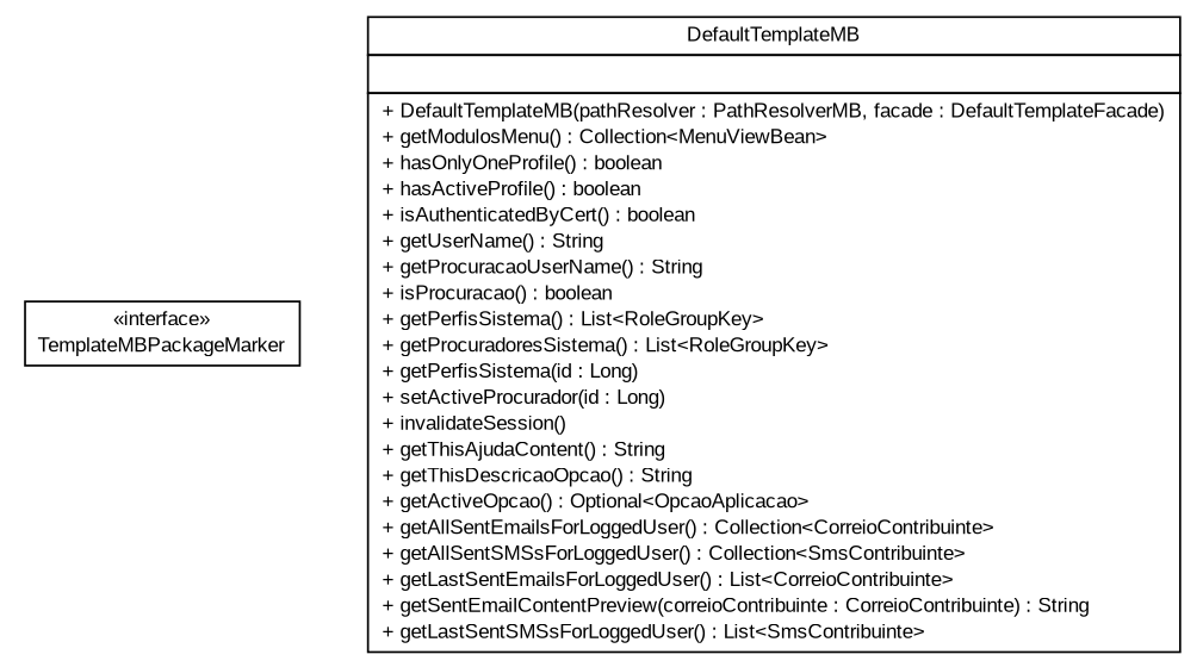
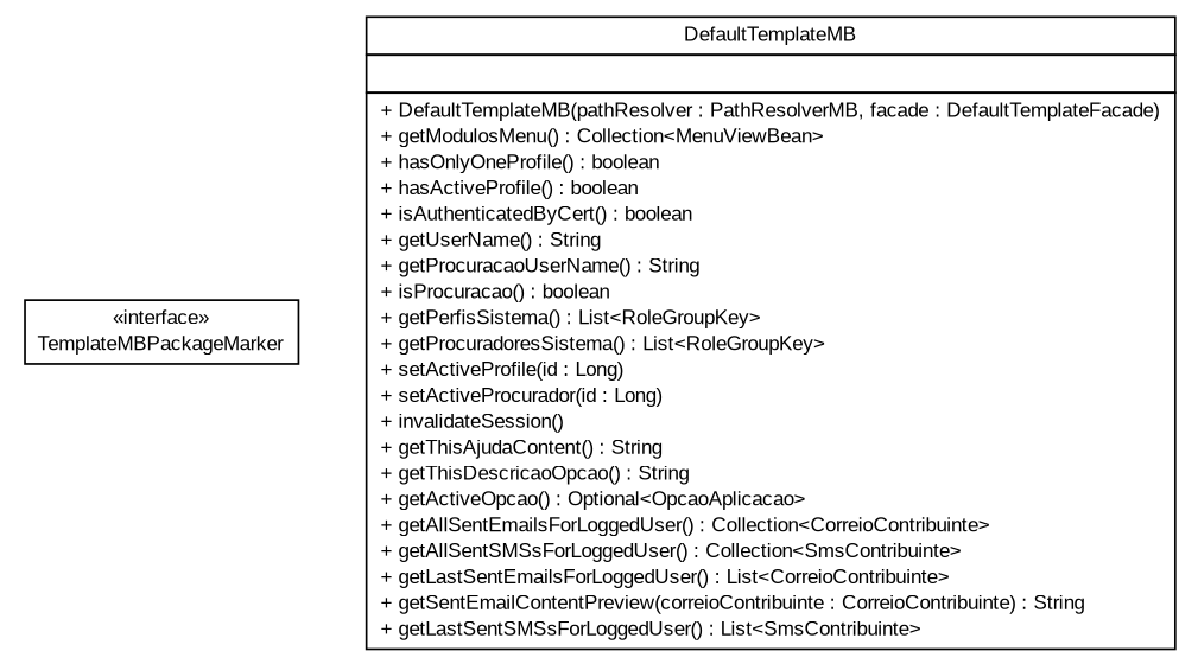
  digraph {
    nodesep=0.25
    ranksep=0.5
    node [fontcolor=black fontname=arial fontsize=10.0 shape=plaintext]
    n1 [label=<<table title="br.gov.to.sefaz.seg.template.managedbean.TemplateMBPackageMarker" border="0" cellborder="1" cellspacing="0" cellpadding="2" port="p" href="./TemplateMBPackageMarker.html"> 		<tr><td><table border="0" cellspacing="0" cellpadding="1"> <tr><td align="center" balign="center"> &#171;interface&#187; </td></tr> <tr><td align="center" balign="center"> TemplateMBPackageMarker </td></tr> 		</table></td></tr> 		</table>>]
-   n2 [label=<<table title="br.gov.to.sefaz.seg.template.managedbean.DefaultTemplateMB" border="0" cellborder="1" cellspacing="0" cellpadding="2" port="p" href="./DefaultTemplateMB.html"> 		<tr><td><table border="0" cellspacing="0" cellpadding="1"> <tr><td align="center" balign="center"> DefaultTemplateMB </td></tr> 		</table></td></tr> 		<tr><td><table border="0" cellspacing="0" cellpadding="1"> <tr><td align="left" balign="left">  </td></tr> 		</table></td></tr> 		<tr><td><table border="0" cellspacing="0" cellpadding="1"> <tr><td align="left" balign="left"> + DefaultTemplateMB(pathResolver : PathResolverMB, facade : DefaultTemplateFacade) </td></tr> <tr><td align="left" balign="left"> + getModulosMenu() : Collection&lt;MenuViewBean&gt; </td></tr> <tr><td align="left" balign="left"> + hasOnlyOneProfile() : boolean </td></tr> <tr><td align="left" balign="left"> + hasActiveProfile() : boolean </td></tr> <tr><td align="left" balign="left"> + isAuthenticatedByCert() : boolean </td></tr> <tr><td align="left" balign="left"> + getUserName() : String </td></tr> <tr><td align="left" balign="left"> + getProcuracaoUserName() : String </td></tr> <tr><td align="left" balign="left"> + isProcuracao() : boolean </td></tr> <tr><td align="left" balign="left"> + getPerfisSistema() : List&lt;RoleGroupKey&gt; </td></tr> <tr><td align="left" balign="left"> + getProcuradoresSistema() : List&lt;RoleGroupKey&gt; </td></tr> <tr><td align="left" balign="left"> + getPerfisSistema(id : Long) </td></tr> <tr><td align="left" balign="left"> + setActiveProcurador(id : Long) </td></tr> <tr><td align="left" balign="left"> + invalidateSession() </td></tr> <tr><td align="left" balign="left"> + getThisAjudaContent() : String </td></tr> <tr><td align="left" balign="left"> + getThisDescricaoOpcao() : String </td></tr> <tr><td align="left" balign="left"> + getActiveOpcao() : Optional&lt;OpcaoAplicacao&gt; </td></tr> <tr><td align="left" balign="left"> + getAllSentEmailsForLoggedUser() : Collection&lt;CorreioContribuinte&gt; </td></tr> <tr><td align="left" balign="left"> + getAllSentSMSsForLoggedUser() : Collection&lt;SmsContribuinte&gt; </td></tr> <tr><td align="left" balign="left"> + getLastSentEmailsForLoggedUser() : List&lt;CorreioContribuinte&gt; </td></tr> <tr><td align="left" balign="left"> + getSentEmailContentPreview(correioContribuinte : CorreioContribuinte) : String </td></tr> <tr><td align="left" balign="left"> + getLastSentSMSsForLoggedUser() : List&lt;SmsContribuinte&gt; </td></tr> 		</table></td></tr> 		</table>>]
+   n2 [label=<<table title="br.gov.to.sefaz.seg.template.managedbean.DefaultTemplateMB" border="0" cellborder="1" cellspacing="0" cellpadding="2" port="p" href="./DefaultTemplateMB.html"> 		<tr><td><table border="0" cellspacing="0" cellpadding="1"> <tr><td align="center" balign="center"> DefaultTemplateMB </td></tr> 		</table></td></tr> 		<tr><td><table border="0" cellspacing="0" cellpadding="1"> <tr><td align="left" balign="left">  </td></tr> 		</table></td></tr> 		<tr><td><table border="0" cellspacing="0" cellpadding="1"> <tr><td align="left" balign="left"> + DefaultTemplateMB(pathResolver : PathResolverMB, facade : DefaultTemplateFacade) </td></tr> <tr><td align="left" balign="left"> + getModulosMenu() : Collection&lt;MenuViewBean&gt; </td></tr> <tr><td align="left" balign="left"> + hasOnlyOneProfile() : boolean </td></tr> <tr><td align="left" balign="left"> + hasActiveProfile() : boolean </td></tr> <tr><td align="left" balign="left"> + isAuthenticatedByCert() : boolean </td></tr> <tr><td align="left" balign="left"> + getUserName() : String </td></tr> <tr><td align="left" balign="left"> + getProcuracaoUserName() : String </td></tr> <tr><td align="left" balign="left"> + isProcuracao() : boolean </td></tr> <tr><td align="left" balign="left"> + getPerfisSistema() : List&lt;RoleGroupKey&gt; </td></tr> <tr><td align="left" balign="left"> + getProcuradoresSistema() : List&lt;RoleGroupKey&gt; </td></tr> <tr><td align="left" balign="left"> + setActiveProfile(id : Long) </td></tr> <tr><td align="left" balign="left"> + setActiveProcurador(id : Long) </td></tr> <tr><td align="left" balign="left"> + invalidateSession() </td></tr> <tr><td align="left" balign="left"> + getThisAjudaContent() : String </td></tr> <tr><td align="left" balign="left"> + getThisDescricaoOpcao() : String </td></tr> <tr><td align="left" balign="left"> + getActiveOpcao() : Optional&lt;OpcaoAplicacao&gt; </td></tr> <tr><td align="left" balign="left"> + getAllSentEmailsForLoggedUser() : Collection&lt;CorreioContribuinte&gt; </td></tr> <tr><td align="left" balign="left"> + getAllSentSMSsForLoggedUser() : Collection&lt;SmsContribuinte&gt; </td></tr> <tr><td align="left" balign="left"> + getLastSentEmailsForLoggedUser() : List&lt;CorreioContribuinte&gt; </td></tr> <tr><td align="left" balign="left"> + getSentEmailContentPreview(correioContribuinte : CorreioContribuinte) : String </td></tr> <tr><td align="left" balign="left"> + getLastSentSMSsForLoggedUser() : List&lt;SmsContribuinte&gt; </td></tr> 		</table></td></tr> 		</table>>]
  }
